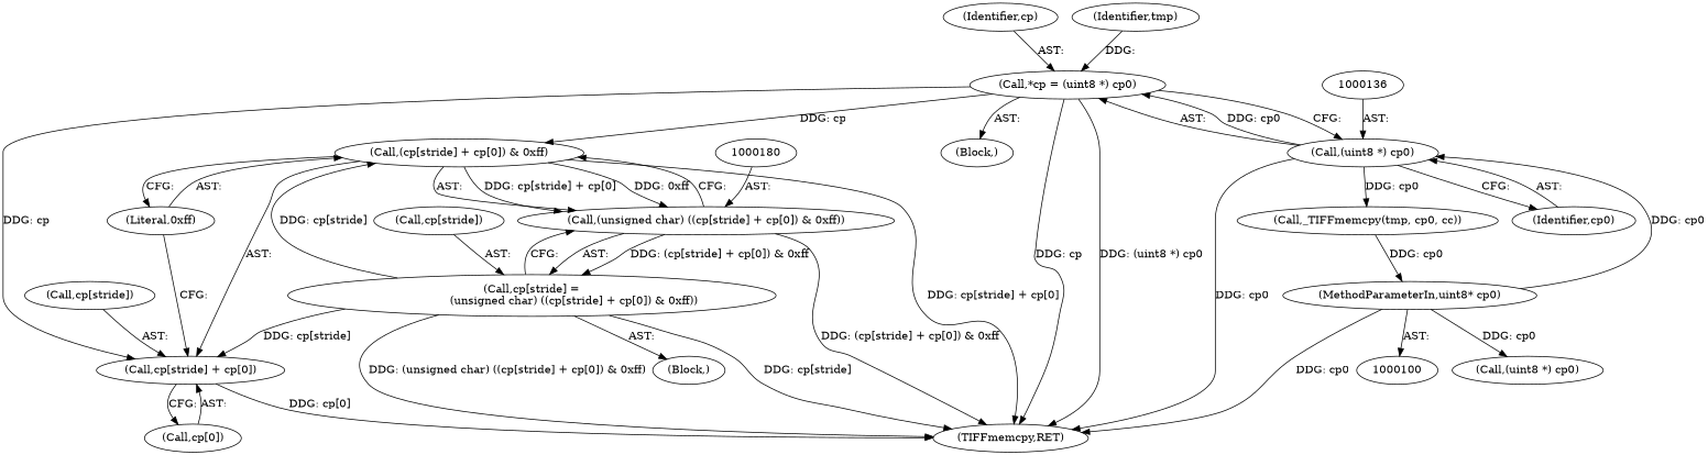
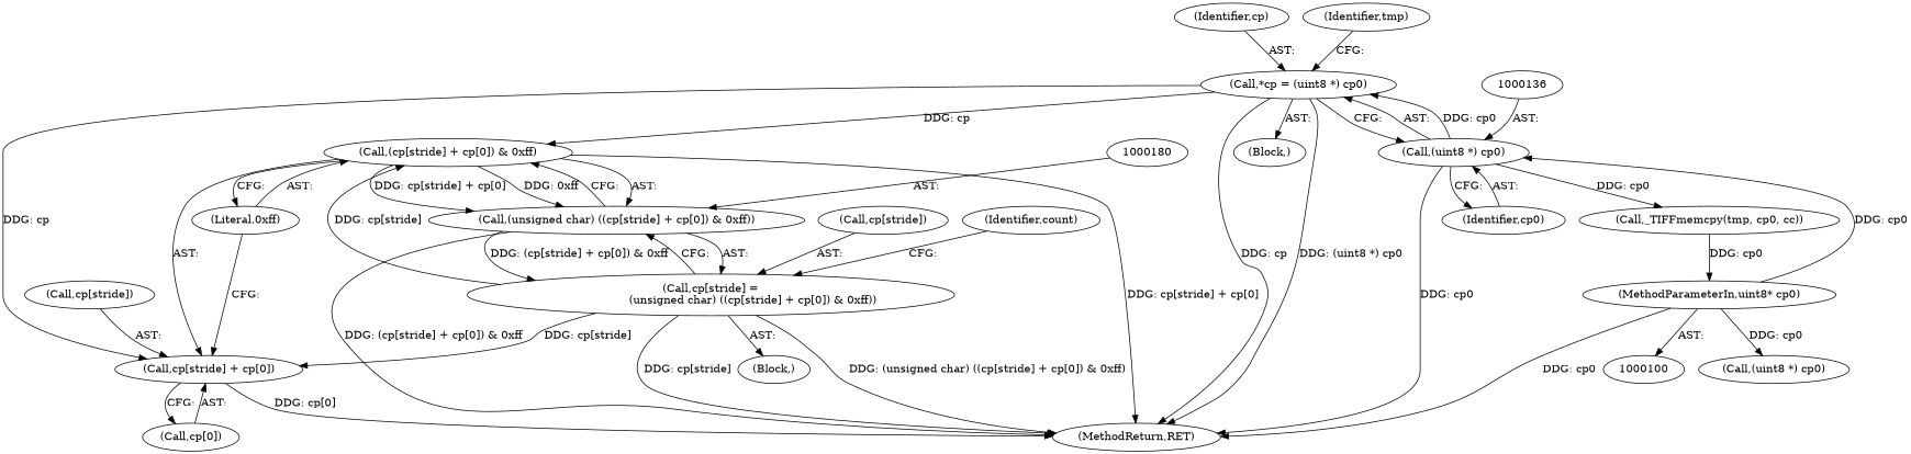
  digraph {
    n1 [label="(Call,cp[stride] + cp[0])"]
    n2 [label="(Call,cp[0])"]
-   n3 [label="(TIFFmemcpy,RET)"]
+   n3 [label="(MethodReturn,RET)"]
    n4 [label="(Call,(cp[stride] + cp[0]) & 0xff)"]
    n5 [label="(Call,(unsigned char) ((cp[stride] + cp[0]) & 0xff))"]
    n6 [label="(Literal,0xff)"]
    n7 [label="(Call,*cp = (uint8 *) cp0)"]
    n8 [label="(Call,(uint8 *) cp0)"]
    n9 [label="(Block,)"]
    n10 [label="(Call,_TIFFmemcpy(tmp, cp0, cc))"]
    n11 [label="(Identifier,cp0)"]
    n12 [label="(MethodParameterIn,uint8* cp0)"]
    n13 [label="(Call,(uint8 *) cp0)"]
    1000100
    n15 [label="(Call,cp[stride] =\n                        (unsigned char) ((cp[stride] + cp[0]) & 0xff))"]
    n16 [label="(Block,)"]
    n17 [label="(Call,cp[stride])"]
    n18 [label="(Identifier,cp)"]
    n19 [label="(Call,cp[stride])"]
+   n20 [label="(Identifier,count)"]
    n21 [label="(Identifier,tmp)"]
    1000136
    1000180
    n1 -> n2 [label="CFG: "]
    n1 -> n3 [label="DDG: cp[0]"]
    n2 -> n1 [label="AST: "]
    n4 -> n1 [label="AST: "]
    n4 -> n3 [label="DDG: cp[stride] + cp[0]"]
    n4 -> n5 [label="AST: "]
    n4 -> n5 [label="DDG: cp[stride] + cp[0]"]
    n4 -> n5 [label="DDG: 0xff"]
    n4 -> n6 [label="CFG: "]
    n5 -> n3 [label="DDG: (cp[stride] + cp[0]) & 0xff"]
    n5 -> n4 [label="CFG: "]
    n5 -> n15 [label="AST: "]
    n5 -> n15 [label="DDG: (cp[stride] + cp[0]) & 0xff"]
    n6 -> n1 [label="CFG: "]
    n6 -> n4 [label="AST: "]
    n7 -> n1 [label="DDG: cp"]
    n7 -> n3 [label="DDG: cp"]
    n7 -> n3 [label="DDG: (uint8 *) cp0"]
    n7 -> n4 [label="DDG: cp"]
    n7 -> n8 [label="CFG: "]
    n7 -> n9 [label="AST: "]
    n8 -> n3 [label="DDG: cp0"]
    n8 -> n7 [label="AST: "]
    n8 -> n7 [label="DDG: cp0"]
    n8 -> n10 [label="DDG: cp0"]
    n8 -> n11 [label="CFG: "]
    n10 -> n12 [label="DDG: cp0"]
    n11 -> n8 [label="AST: "]
    n12 -> n3 [label="DDG: cp0"]
    n12 -> n8 [label="DDG: cp0"]
    n12 -> n13 [label="DDG: cp0"]
    n12 -> 1000100 [label="AST: "]
    n15 -> n1 [label="DDG: cp[stride]"]
    n15 -> n3 [label="DDG: (unsigned char) ((cp[stride] + cp[0]) & 0xff)"]
    n15 -> n3 [label="DDG: cp[stride]"]
    n15 -> n4 [label="DDG: cp[stride]"]
    n15 -> n5 [label="CFG: "]
    n15 -> n16 [label="AST: "]
    n17 -> n1 [label="AST: "]
    n18 -> n7 [label="AST: "]
    n19 -> n15 [label="AST: "]
-   n21 -> n7 [label="DDG: "]
+   n20 -> n15 [label="CFG: "]
+   n21 -> n7 [label="CFG: "]
    1000136 -> n8 [label="AST: "]
    1000180 -> n5 [label="AST: "]
  }
